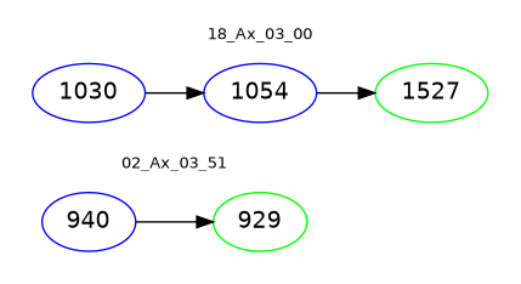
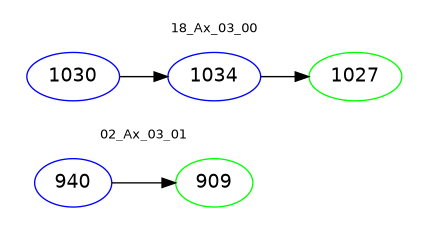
  digraph {
    fontname="DejaVu Sans"
    rankdir=LR
    node [color=blue fontname="DejaVu Sans"]
    edge [color=black fontname="DejaVu Sans"]
    n1 [label=940]
-   n2 [color=green label=929]
+   n2 [color=green label=909]
    n3 [label=1030]
-   n4 [label=1054]
-   n5 [color=green label=1527]
+   n4 [label=1034]
+   n5 [color=green label=1027]
    subgraph cluster_1 {
      color=white
      fontsize=10
-     label="02_Ax_03_51"
+     label="02_Ax_03_01"
      n1
      n2
    }
    subgraph cluster_2 {
      color=white
      fontsize=10
      label="18_Ax_03_00"
      n3
      n4
      n5
    }
    n1 -> n2
    n3 -> n4
    n4 -> n5
  }
